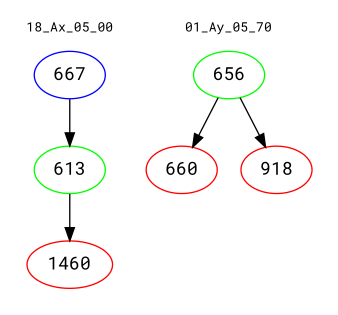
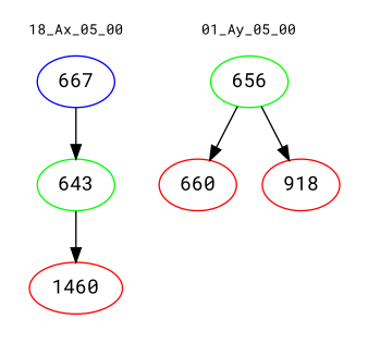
  digraph {
    fontname="Roboto Mono"
    node [color=red fontname="Roboto Mono"]
    edge [color=black fontname="Roboto Mono"]
-   n1 [color=green label=613]
+   n1 [color=green label=643]
    n2 [color=blue label=667]
    n3 [label=1460]
    n4 [color=green label=656]
    n5 [label=660]
    n6 [label=918]
    subgraph cluster_1 {
      color=white
      fontsize=10
      label="18_Ax_05_00"
      n1
      n2
      n3
    }
    subgraph cluster_2 {
      color=white
      fontsize=10
-     label="01_Ay_05_70"
+     label="01_Ay_05_00"
      n4
      n5
      n6
    }
    n1 -> n3
    n2 -> n1
    n4 -> n5
    n4 -> n6
  }
